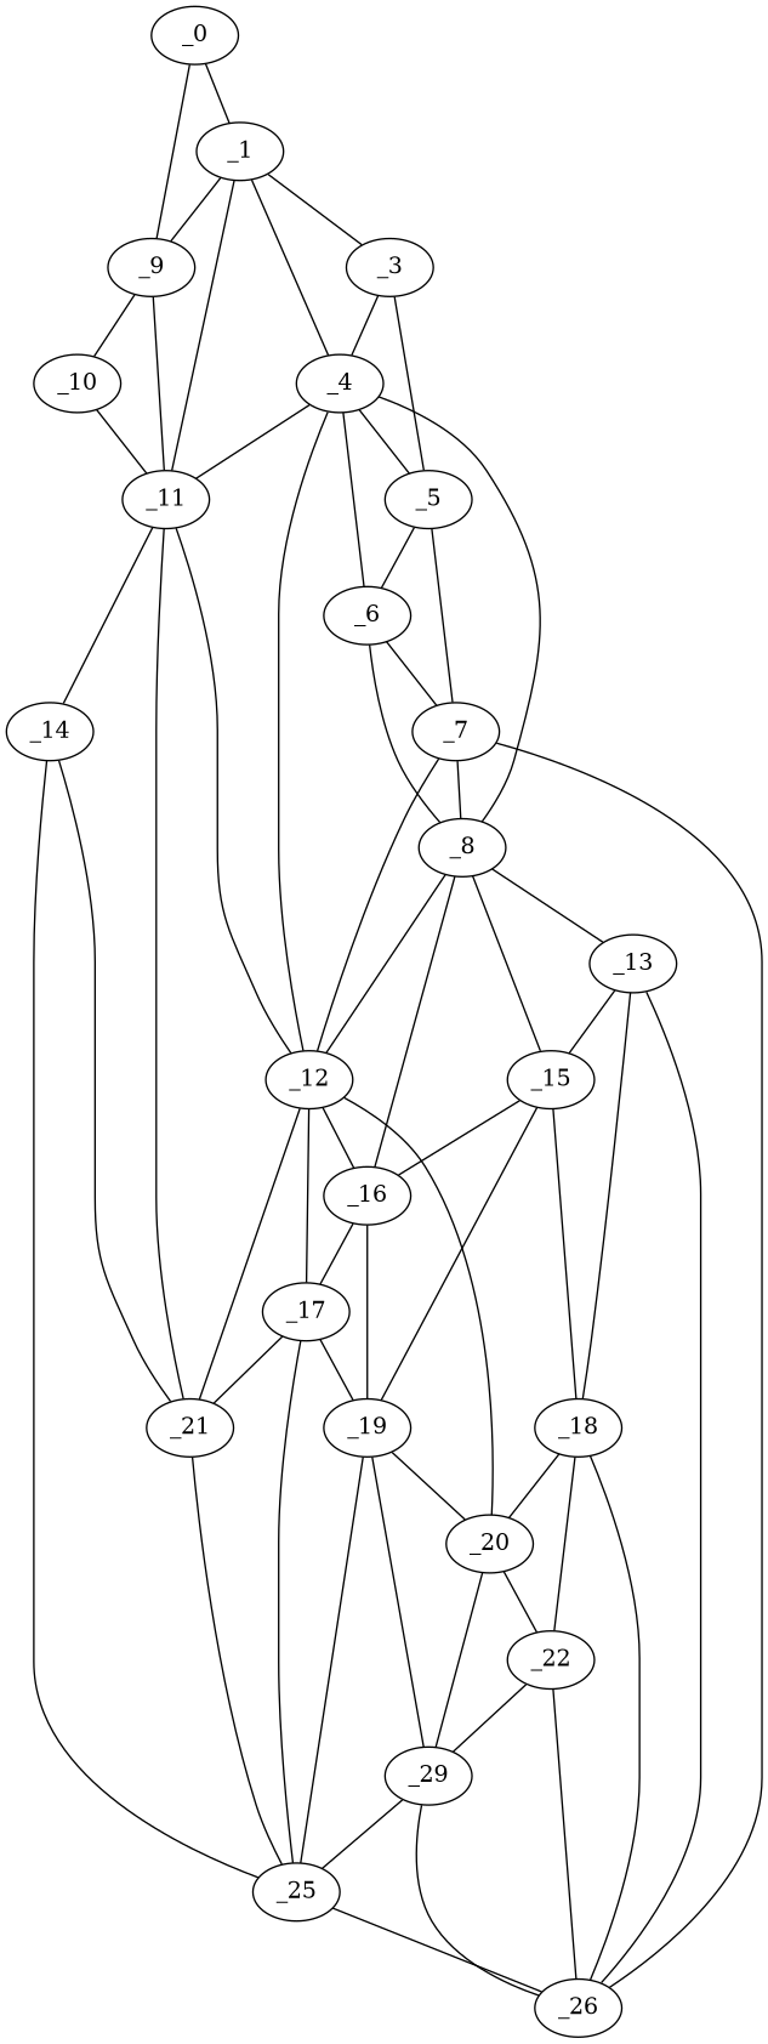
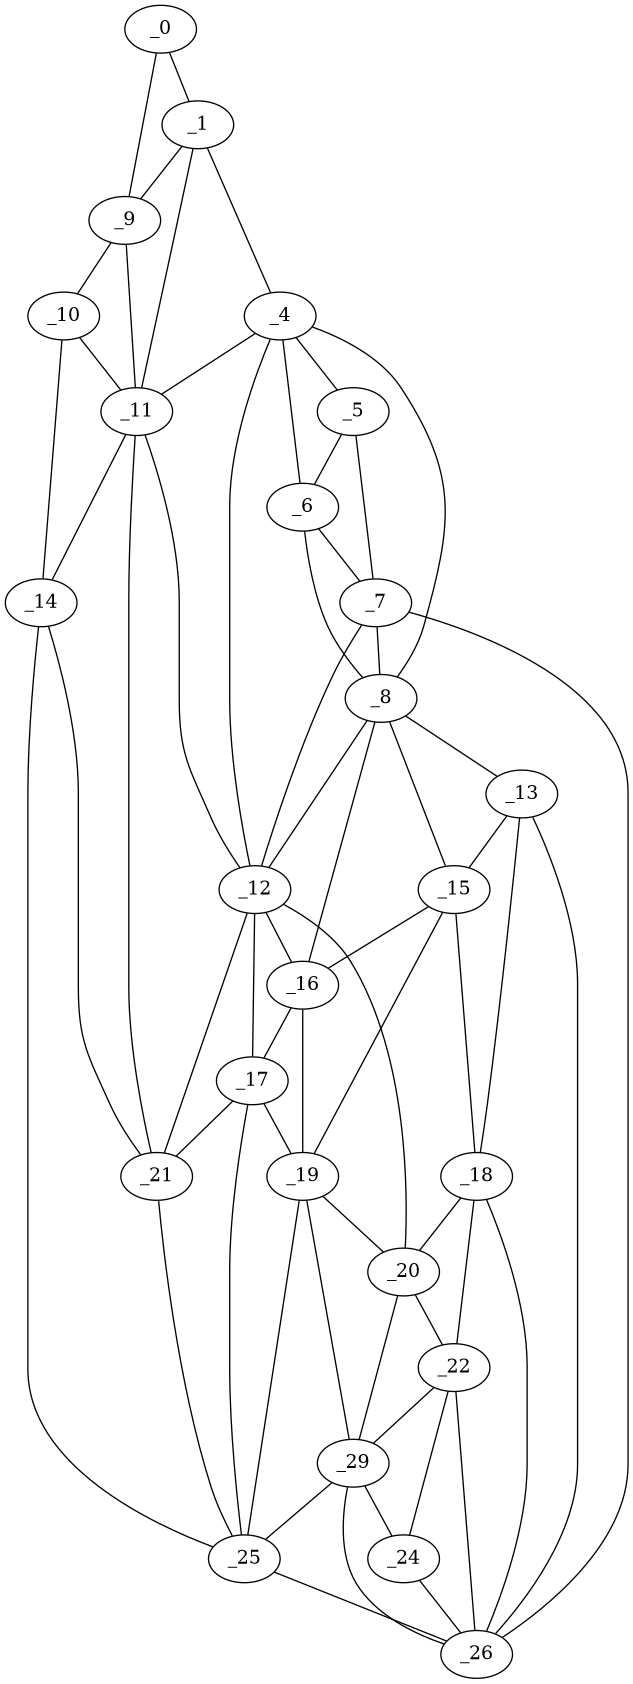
  graph {
    node [x=102 y=48]
    edge [valence=1]
    _0 [x=12 y=98]
    _1 [x=18 y=72]
    _9 [x=65 y=102]
-   _3 [x=29]
    _4 [x=34 y=46]
    _11 [x=81 y=77]
    _10 [x=79 y=103]
    _5 [x=35 y=36]
    _6 [x=41 y=33]
    _8 [x=59 y=27]
    _12 [x=84 y=69]
    _14 [x=88 y=101]
    _21 [y=75]
    _7 [x=47 y=25]
    _13 [x=85 y=26]
    _15 [x=90 y=37]
    _16 [x=90]
    _17 [x=92 y=53]
    _20 [y=41]
    _25 [x=114 y=65]
    _26 [x=121 y=24]
    _18 [x=94 y=28]
    _19 [x=100 y=46]
    _22 [x=103 y=29]
    n25 [label=_29 x=106 y=38]
+   _24 [x=107 y=31]
    _0 -- _1
    _0 -- _9
    _1 -- _9 [valence=2]
-   _1 -- _3
    _1 -- _4
    _1 -- _11 [valence=2]
    _9 -- _11 [valence=2]
    _9 -- _10
-   _3 -- _4 [valence=2]
-   _3 -- _5
    _4 -- _11 [valence=2]
    _4 -- _5
    _4 -- _6 [valence=2]
    _4 -- _8
    _4 -- _12 [valence=2]
    _11 -- _12 [valence=2]
    _11 -- _14
    _11 -- _21 [valence=2]
    _10 -- _11 [valence=2]
+   _10 -- _14
    _5 -- _6
    _5 -- _7
    _6 -- _8 [valence=2]
    _6 -- _7
    _8 -- _12
    _8 -- _13 [valence=2]
    _8 -- _15 [valence=2]
    _8 -- _16 [valence=2]
    _12 -- _21 [valence=2]
    _12 -- _16
    _12 -- _17 [valence=2]
    _12 -- _20
    _14 -- _21 [valence=2]
    _14 -- _25
    _21 -- _25 [valence=2]
    _7 -- _8
    _7 -- _12 [valence=2]
    _7 -- _26
    _13 -- _15
    _13 -- _26
    _13 -- _18
    _15 -- _16
    _15 -- _18
    _15 -- _19 [valence=2]
    _16 -- _17 [valence=2]
    _16 -- _19
    _17 -- _21
    _17 -- _25 [valence=2]
    _17 -- _19 [valence=2]
    _20 -- _22 [valence=2]
    _20 -- n25
    _25 -- _26
    _18 -- _20
    _18 -- _26 [valence=2]
    _18 -- _22 [valence=2]
    _19 -- _20 [valence=2]
    _19 -- _25
    _19 -- n25 [valence=2]
    _22 -- _26
    _22 -- n25 [valence=2]
+   _22 -- _24 [valence=2]
    n25 -- _25 [valence=2]
    n25 -- _26
+   n25 -- _24 [valence=2]
+   _24 -- _26
  }
